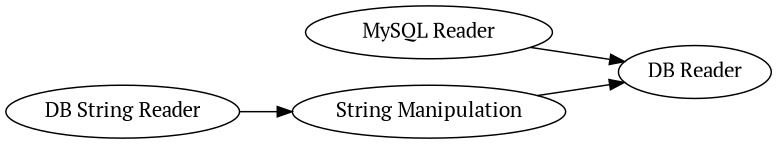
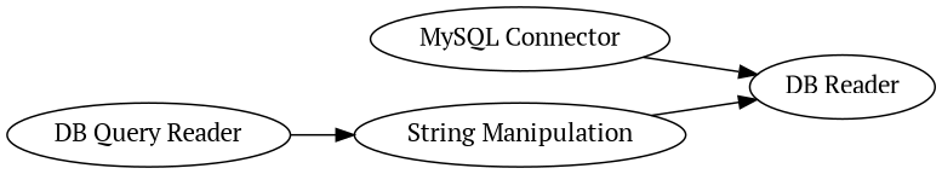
  digraph {
    fontname="PT Serif"
    rankdir=LR
    node [fontname="PT Serif"]
    edge [fontname="PT Serif"]
-   n1 [label="MySQL Reader"]
+   n1 [label="MySQL Connector"]
    n2 [label="DB Reader"]
-   n3 [label="DB String Reader"]
+   n3 [label="DB Query Reader"]
    n4 [label="String Manipulation"]
    n1 -> n2
    n3 -> n4
    n4 -> n2
  }
